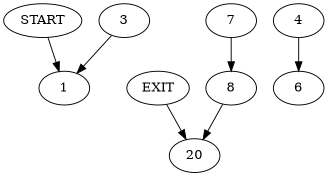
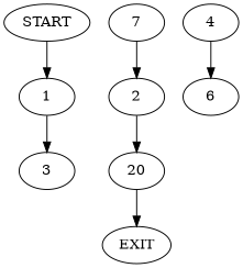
  digraph {
    n1 [label=START]
    1
    3
    n4 [label=EXIT]
    4
    6
    7
-   8
+   8 [label=2]
    n9 [label=20]
    n1 -> 1
-   3 -> 1
+   1 -> 3
    4 -> 6
    7 -> 8
    8 -> n9
-   n4 -> n9
+   n9 -> n4
  }
